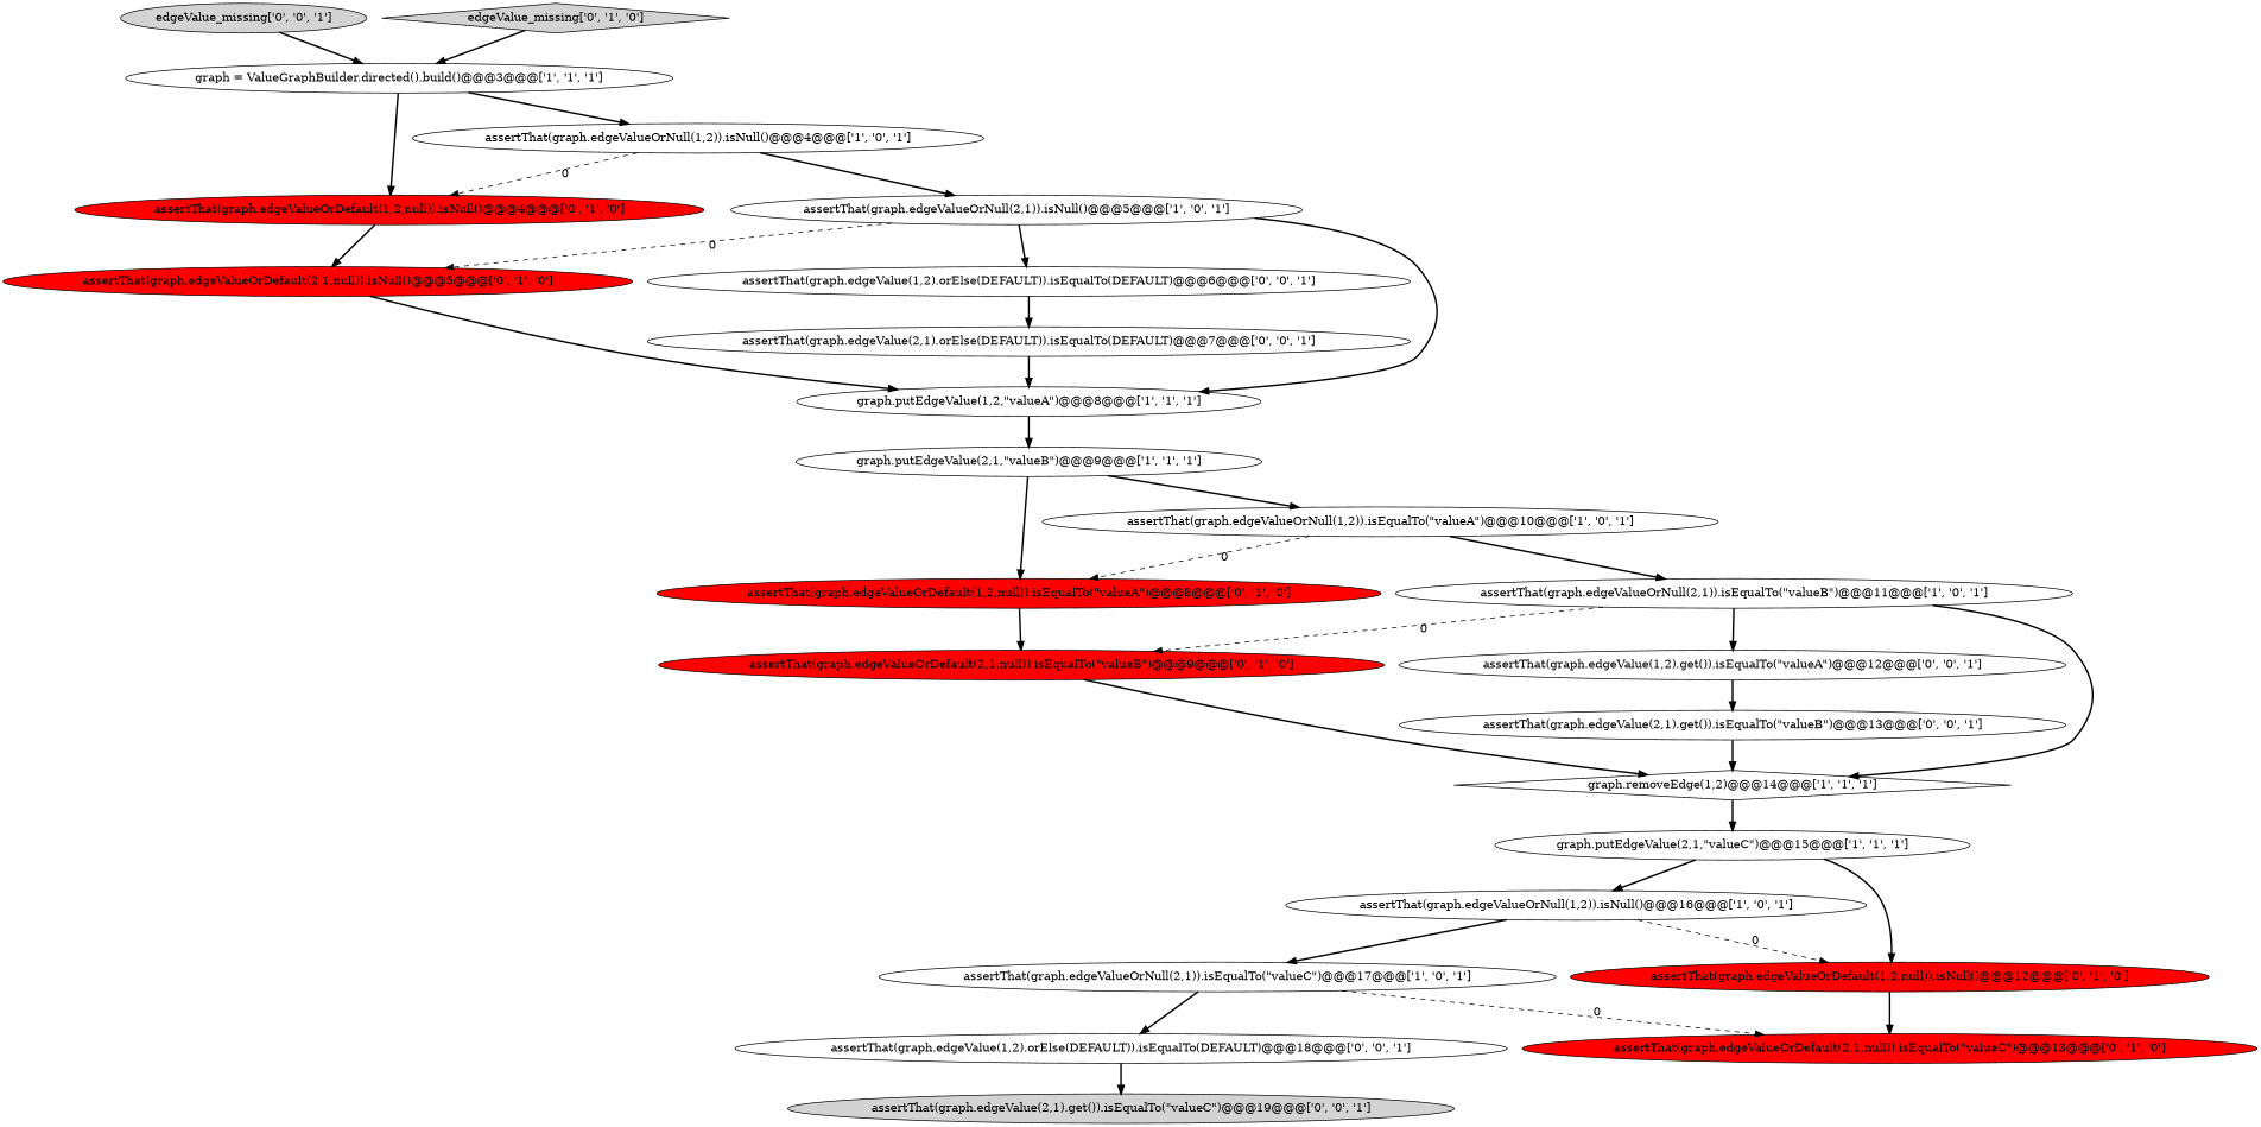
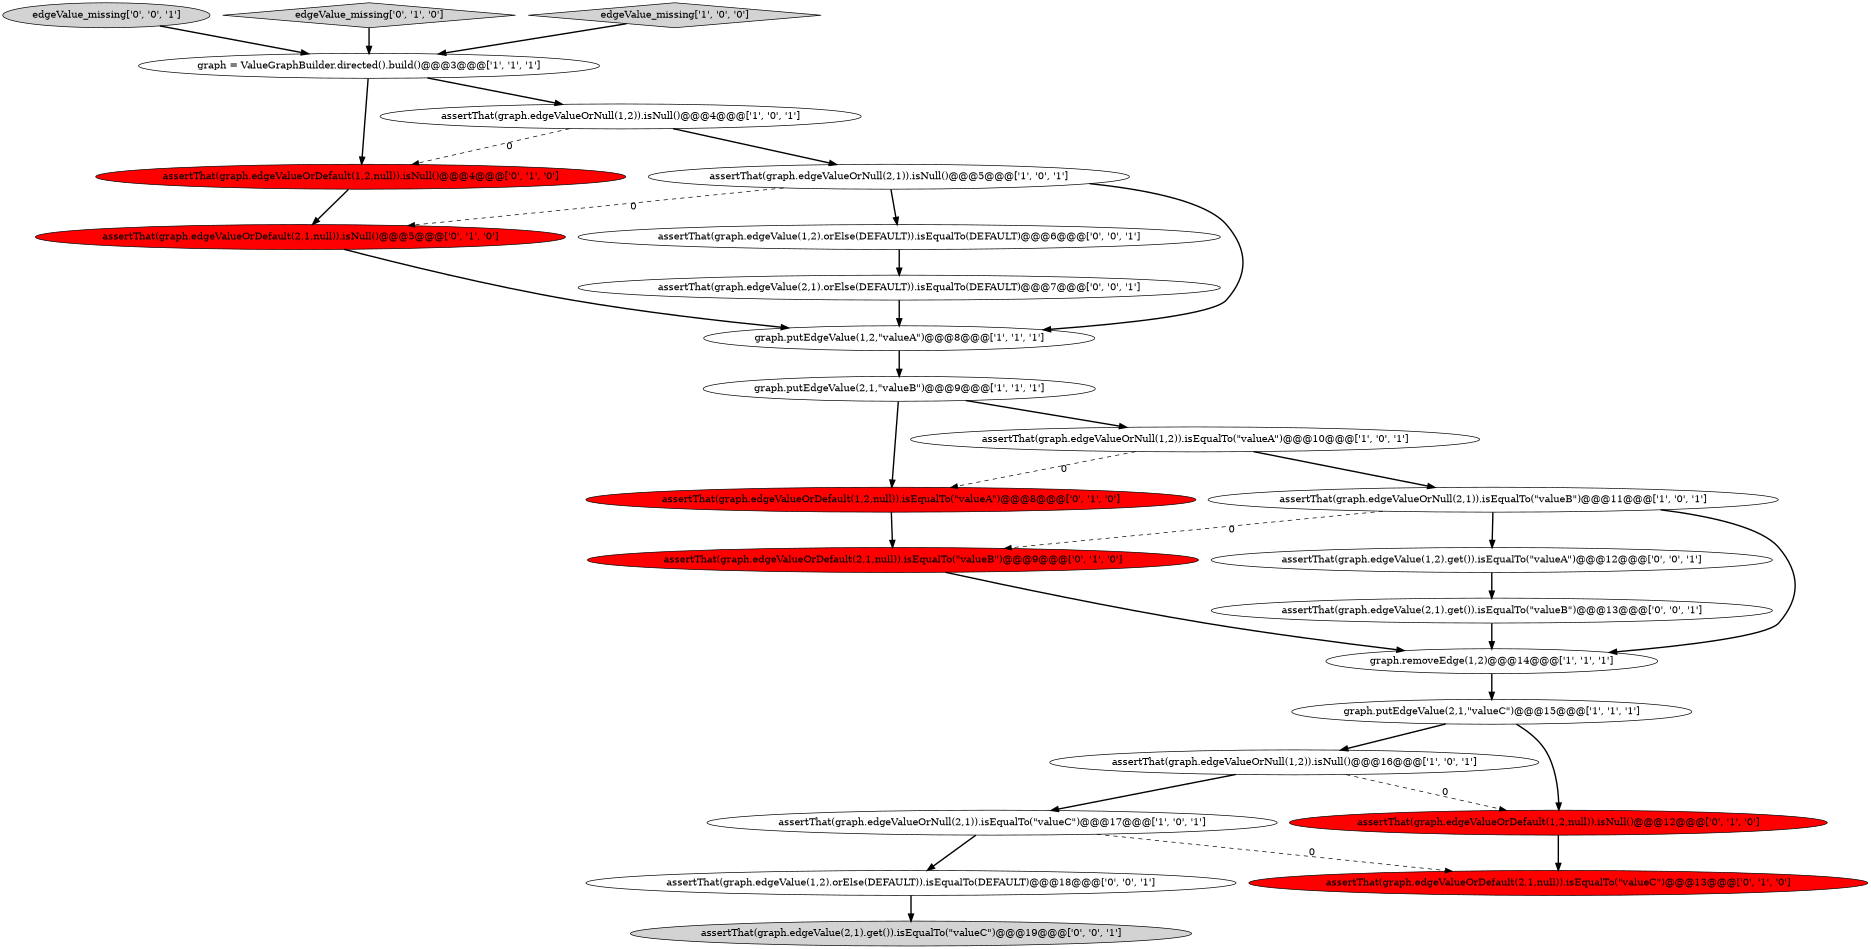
  digraph {
    node [fillcolor=white shape=ellipse style=filled]
    edge [style=bold]
    n1 [label="graph.putEdgeValue(1,2,\"valueA\")@@@8@@@['1', '1', '1']"]
    n2 [label="graph.putEdgeValue(2,1,\"valueB\")@@@9@@@['1', '1', '1']"]
    n3 [fillcolor=red label="assertThat(graph.edgeValueOrDefault(1,2,null)).isEqualTo(\"valueA\")@@@8@@@['0', '1', '0']"]
    n4 [label="assertThat(graph.edgeValueOrNull(1,2)).isEqualTo(\"valueA\")@@@10@@@['1', '0', '1']"]
    n5 [label="assertThat(graph.edgeValueOrNull(2,1)).isEqualTo(\"valueC\")@@@17@@@['1', '0', '1']"]
    n6 [fillcolor=red label="assertThat(graph.edgeValueOrDefault(2,1,null)).isEqualTo(\"valueC\")@@@13@@@['0', '1', '0']"]
    n7 [label="assertThat(graph.edgeValue(1,2).orElse(DEFAULT)).isEqualTo(DEFAULT)@@@18@@@['0', '0', '1']"]
    n8 [fillcolor=lightgray label="assertThat(graph.edgeValue(2,1).get()).isEqualTo(\"valueC\")@@@19@@@['0', '0', '1']"]
-   n9 [label="graph.removeEdge(1,2)@@@14@@@['1', '1', '1']" shape=diamond]
+   n9 [label="graph.removeEdge(1,2)@@@14@@@['1', '1', '1']"]
    n10 [label="graph.putEdgeValue(2,1,\"valueC\")@@@15@@@['1', '1', '1']"]
    n11 [label="assertThat(graph.edgeValueOrNull(1,2)).isNull()@@@16@@@['1', '0', '1']"]
    n12 [fillcolor=red label="assertThat(graph.edgeValueOrDefault(1,2,null)).isNull()@@@12@@@['0', '1', '0']"]
    n13 [label="assertThat(graph.edgeValue(1,2).orElse(DEFAULT)).isEqualTo(DEFAULT)@@@6@@@['0', '0', '1']"]
    n14 [label="assertThat(graph.edgeValue(2,1).orElse(DEFAULT)).isEqualTo(DEFAULT)@@@7@@@['0', '0', '1']"]
    n15 [fillcolor=red label="assertThat(graph.edgeValueOrDefault(1,2,null)).isNull()@@@4@@@['0', '1', '0']"]
    n16 [fillcolor=red label="assertThat(graph.edgeValueOrDefault(2,1,null)).isNull()@@@5@@@['0', '1', '0']"]
    n17 [label="assertThat(graph.edgeValueOrNull(1,2)).isNull()@@@4@@@['1', '0', '1']"]
    n18 [label="assertThat(graph.edgeValueOrNull(2,1)).isNull()@@@5@@@['1', '0', '1']"]
    n19 [fillcolor=red label="assertThat(graph.edgeValueOrDefault(2,1,null)).isEqualTo(\"valueB\")@@@9@@@['0', '1', '0']"]
    n20 [label="assertThat(graph.edgeValueOrNull(2,1)).isEqualTo(\"valueB\")@@@11@@@['1', '0', '1']"]
    n21 [label="assertThat(graph.edgeValue(1,2).get()).isEqualTo(\"valueA\")@@@12@@@['0', '0', '1']"]
    n22 [label="assertThat(graph.edgeValue(2,1).get()).isEqualTo(\"valueB\")@@@13@@@['0', '0', '1']"]
    n23 [fillcolor=lightgray label="edgeValue_missing['0', '0', '1']"]
    n24 [label="graph = ValueGraphBuilder.directed().build()@@@3@@@['1', '1', '1']"]
    n25 [fillcolor=lightgray label="edgeValue_missing['0', '1', '0']" shape=diamond]
+   n26 [fillcolor=lightgray label="edgeValue_missing['1', '0', '0']" shape=diamond]
    n1 -> n2
    n2 -> n3
    n2 -> n4
    n3 -> n19
    n4 -> n3 [label=0 style=dashed]
    n4 -> n20
    n5 -> n6 [label=0 style=dashed]
    n5 -> n7
    n7 -> n8
    n9 -> n10
    n10 -> n11
    n10 -> n12
    n11 -> n5
    n11 -> n12 [label=0 style=dashed]
    n12 -> n6
    n13 -> n14
    n14 -> n1
    n15 -> n16
    n16 -> n1
    n17 -> n15 [label=0 style=dashed]
    n17 -> n18
    n18 -> n1
    n18 -> n13
    n18 -> n16 [label=0 style=dashed]
    n19 -> n9
    n20 -> n9
    n20 -> n19 [label=0 style=dashed]
    n20 -> n21
    n21 -> n22
    n22 -> n9
    n23 -> n24
    n24 -> n15
    n24 -> n17
    n25 -> n24
+   n26 -> n24
  }
